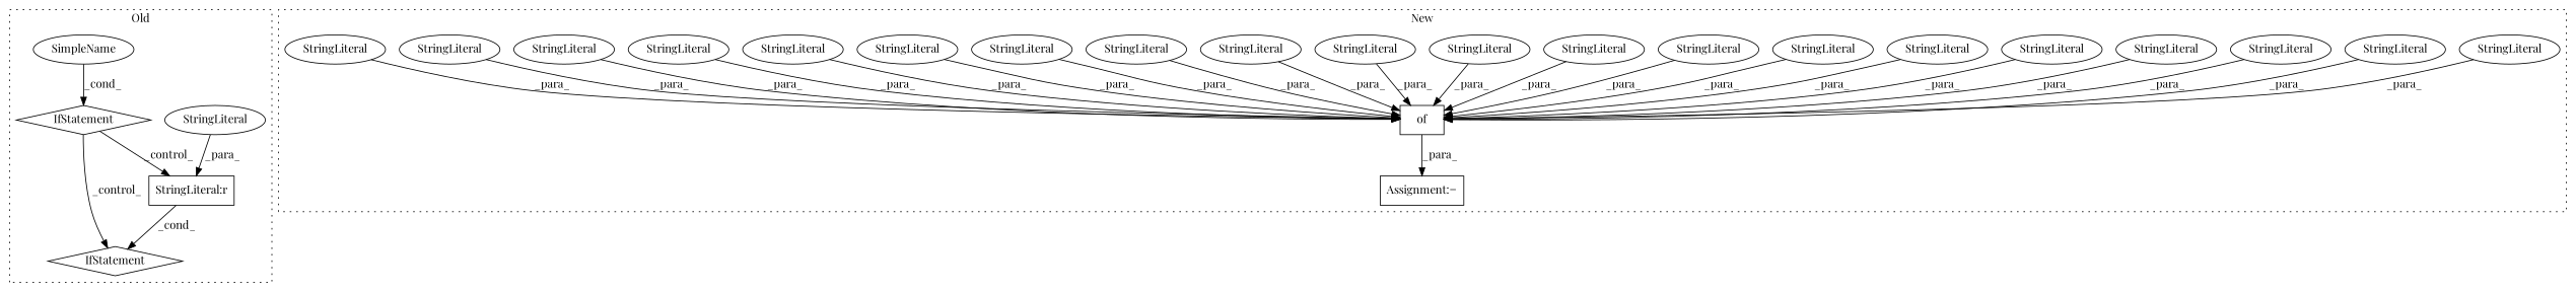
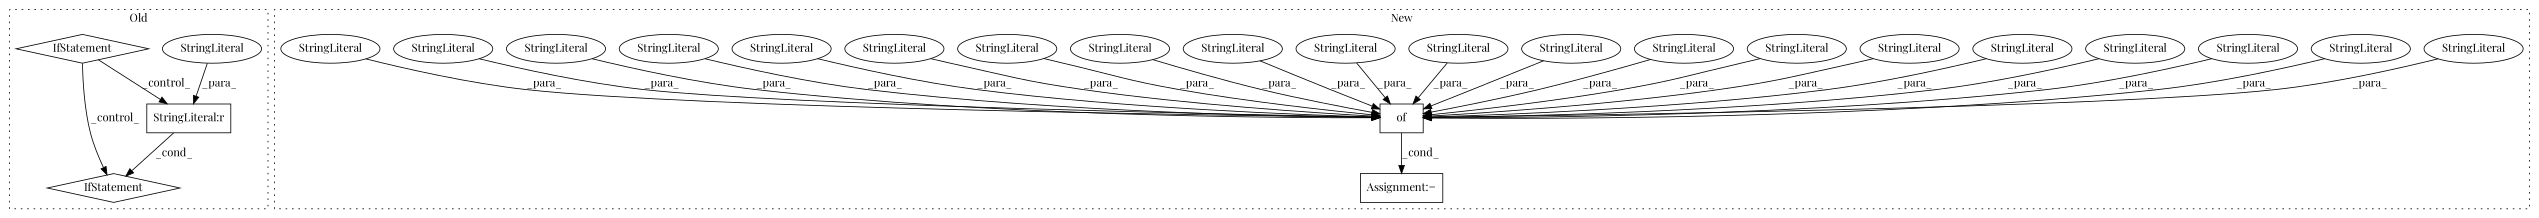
  digraph {
    fontname="Playfair Display"
    node [a=45 fontname="Playfair Display" l=35 shape=ellipse]
    edge [fontname="Playfair Display"]
    n1 [a=25 l="4,2" label=IfStatement s="19022,19053" shape=diamond]
    n2 [a=27 l=4 label="StringLiteral:r" s=19030 shape=box]
    n3 [l=19 label=StringLiteral s=19034]
-   n4 [a=42 label=SimpleName l=""]
    n5 [a=25 l="4,2" label=IfStatement s="18900,18928" shape=diamond]
    n6 [a=32 l="3,1" label=of s="18312,18859" shape=box]
    n7 [a=7 l=1 label="Assignment:=" s=18307 shape=box]
    n8 [label=StringLiteral s=18714]
    n9 [l=21 label=StringLiteral s=18425]
    n10 [l=18 label=StringLiteral s=18750]
    n11 [label=StringLiteral s=18769]
    n12 [label=StringLiteral s=18447]
    n13 [l=18 label=StringLiteral s=18805]
    n14 [label=StringLiteral s=18499]
    n15 [l=15 label=StringLiteral s=18483]
    n16 [l=16 label=StringLiteral s=18372]
    n17 [label=StringLiteral s=18824]
    n18 [label=StringLiteral s=18336]
    n19 [label=StringLiteral s=18600]
    n20 [label=StringLiteral s=18656]
    n21 [l=20 label=StringLiteral s=18315]
    n22 [l=19 label=StringLiteral s=18636]
    n23 [label=StringLiteral s=18389]
    n24 [label=StringLiteral s=18547]
    n25 [l=21 label=StringLiteral s=18692]
    n26 [l=16 label=StringLiteral s=18583]
    n27 [l=11 label=StringLiteral s=18535]
    subgraph cluster_1 {
      label=Old
      style=dotted
      n1
      n2
      n3
-     n4
      n5
    }
    subgraph cluster_2 {
      label=New
      style=dotted
      n6
      n7
      n8
      n9
      n10
      n11
      n12
      n13
      n14
      n15
      n16
      n17
      n18
      n19
      n20
      n21
      n22
      n23
      n24
      n25
      n26
      n27
    }
    n2 -> n1 [label=_cond_]
    n3 -> n2 [label=_para_]
-   n4 -> n5 [label=_cond_]
    n5 -> n1 [label=_control_]
    n5 -> n2 [label=_control_]
-   n6 -> n7 [label=_para_]
+   n6 -> n7 [label=_cond_]
    n8 -> n6 [label=_para_]
    n9 -> n6 [label=_para_]
    n10 -> n6 [label=_para_]
    n11 -> n6 [label=_para_]
    n12 -> n6 [label=_para_]
    n13 -> n6 [label=_para_]
    n14 -> n6 [label=_para_]
    n15 -> n6 [label=_para_]
    n16 -> n6 [label=_para_]
    n17 -> n6 [label=_para_]
    n18 -> n6 [label=_para_]
    n19 -> n6 [label=_para_]
    n20 -> n6 [label=_para_]
    n21 -> n6 [label=_para_]
    n22 -> n6 [label=_para_]
    n23 -> n6 [label=_para_]
    n24 -> n6 [label=_para_]
    n25 -> n6 [label=_para_]
    n26 -> n6 [label=_para_]
    n27 -> n6 [label=_para_]
  }
